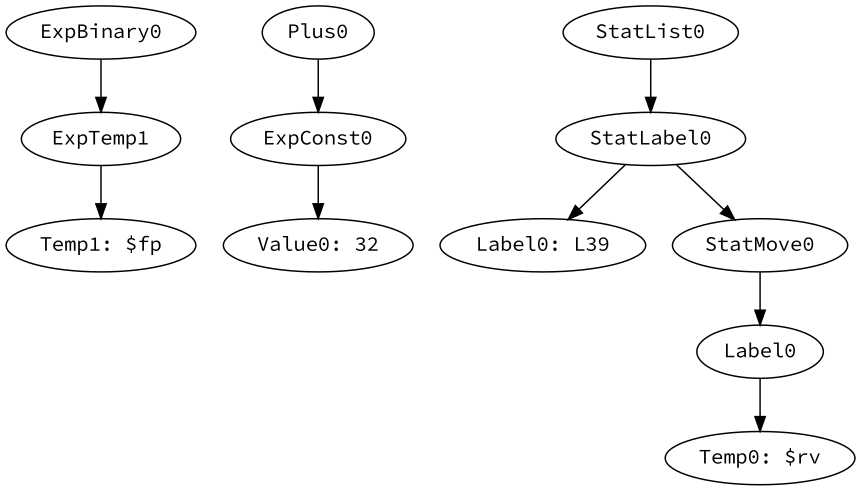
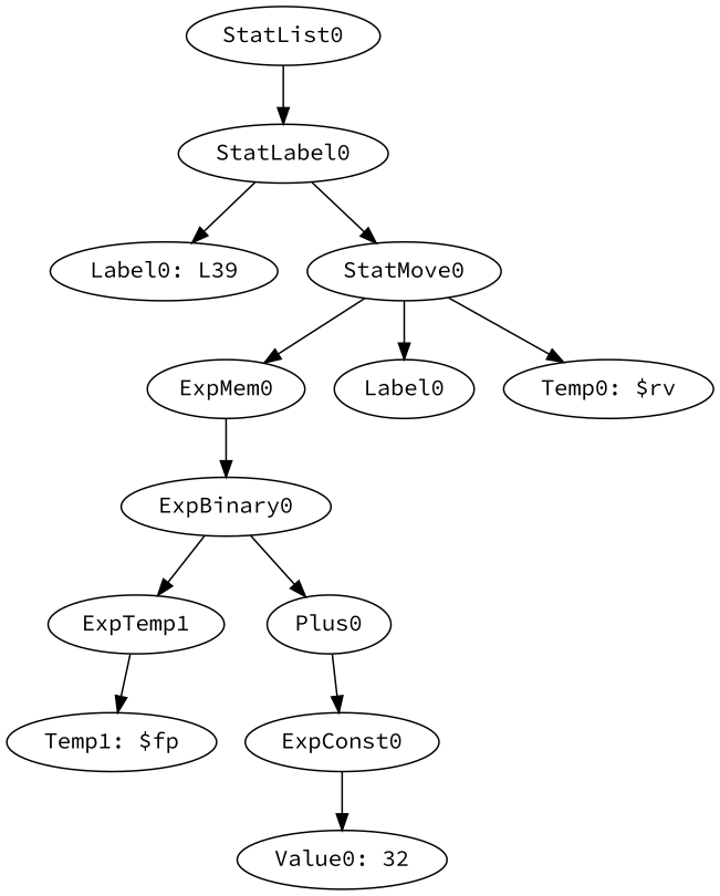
  digraph {
    fontname="Source Code Pro"
    ordering=out
    node [fontname="Source Code Pro"]
    edge [fontname="Source Code Pro"]
+   ExpMem0
    ExpBinary0
    ExpTemp1
    Plus0
    "Temp1: $fp"
    ExpConst0
    "Value0: 32"
    StatLabel0
    "Label0: L39"
    StatMove0
    StatList0
    n12 [label=Label0]
    "Temp0: $rv"
+   ExpMem0 -> ExpBinary0
    ExpBinary0 -> ExpTemp1
+   ExpBinary0 -> Plus0
    ExpTemp1 -> "Temp1: $fp"
    Plus0 -> ExpConst0
    ExpConst0 -> "Value0: 32"
    StatLabel0 -> "Label0: L39"
    StatLabel0 -> StatMove0
+   StatMove0 -> ExpMem0
    StatMove0 -> n12
    StatList0 -> StatLabel0
-   n12 -> "Temp0: $rv"
+   StatMove0 -> "Temp0: $rv"
  }
